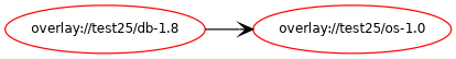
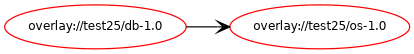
  digraph {
    compound=true
    concentrate=true
    newrank=true
    rankdir=LR
    node [color=red fontname=Helvetica fontsize=10]
-   "overlay://test25/db-1.0" [label="overlay://test25/db-1.8"]
+   "overlay://test25/db-1.0"
    "overlay://test25/os-1.0"
    "overlay://test25/db-1.0" -> "overlay://test25/os-1.0" [arrowhead=vee]
  }
